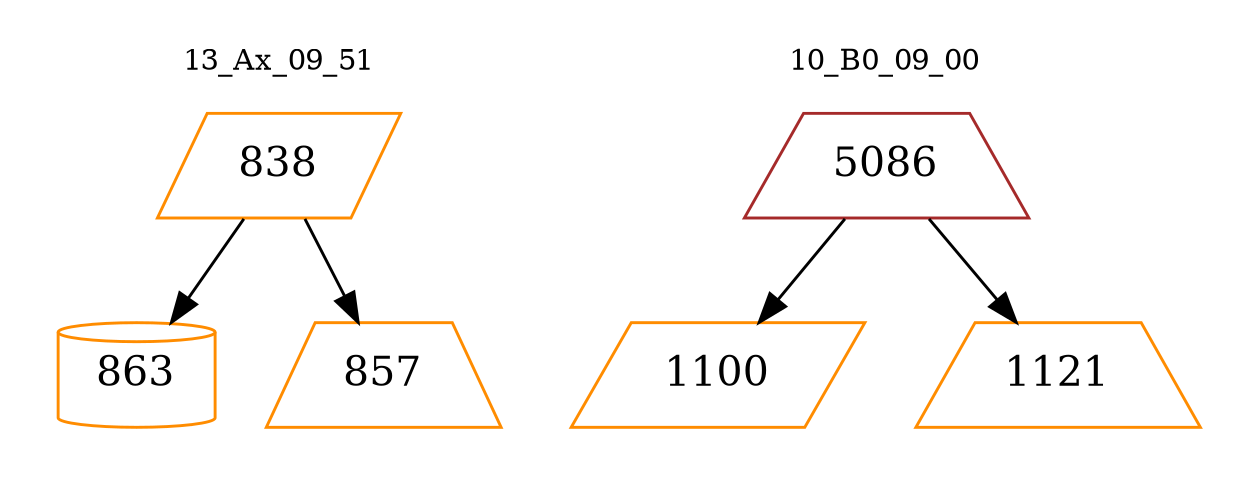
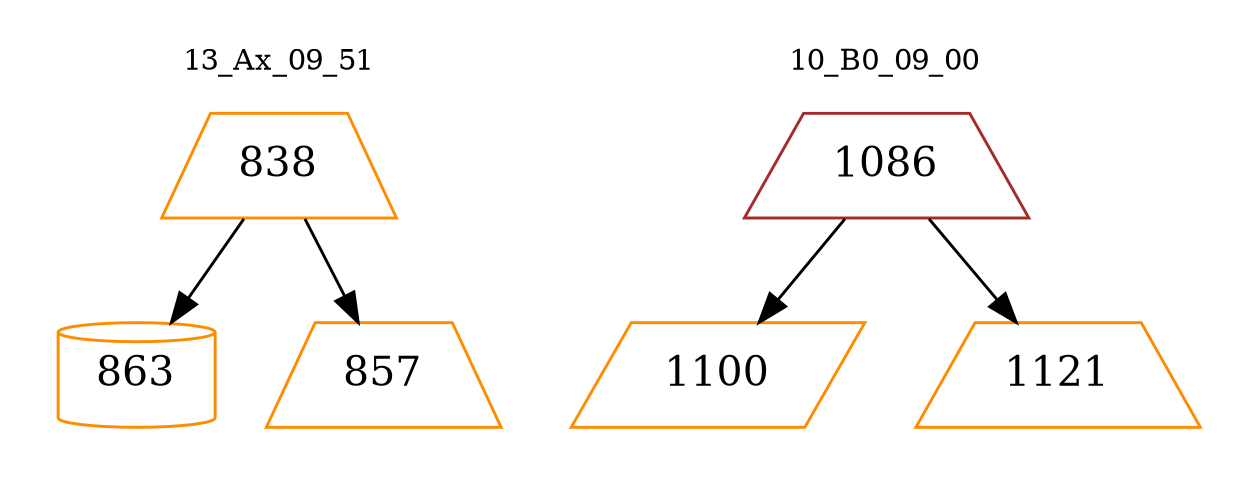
  digraph {
    node [color=darkorange shape=trapezium]
    edge [color=black]
-   n1 [label=838 shape=parallelogram]
+   n1 [label=838]
    n2 [label=863 shape=cylinder]
    n3 [label=857]
-   n4 [color=brown label=5086]
+   n4 [color=brown label=1086]
    n5 [label=1100 shape=parallelogram]
    n6 [label=1121]
    subgraph cluster_1 {
      color=white
      fontsize=10
      label="13_Ax_09_51"
      n1
      n2
      n3
    }
    subgraph cluster_2 {
      color=white
      fontsize=10
      label="10_B0_09_00"
      n4
      n5
      n6
    }
    n1 -> n2
    n1 -> n3
    n4 -> n5
    n4 -> n6
  }
